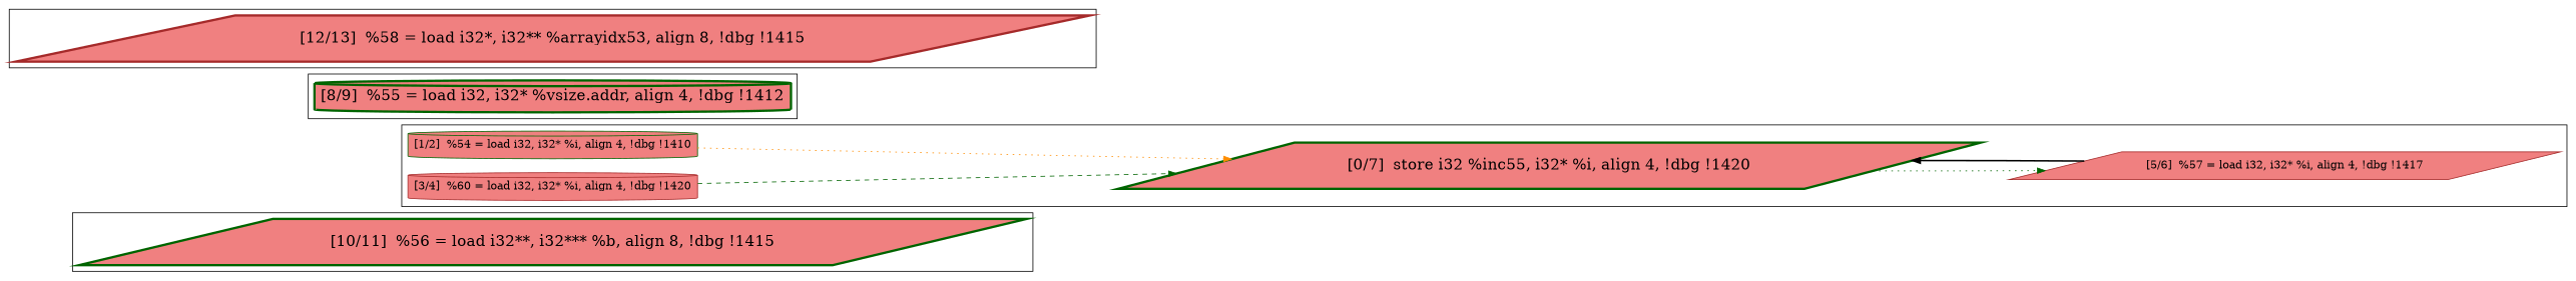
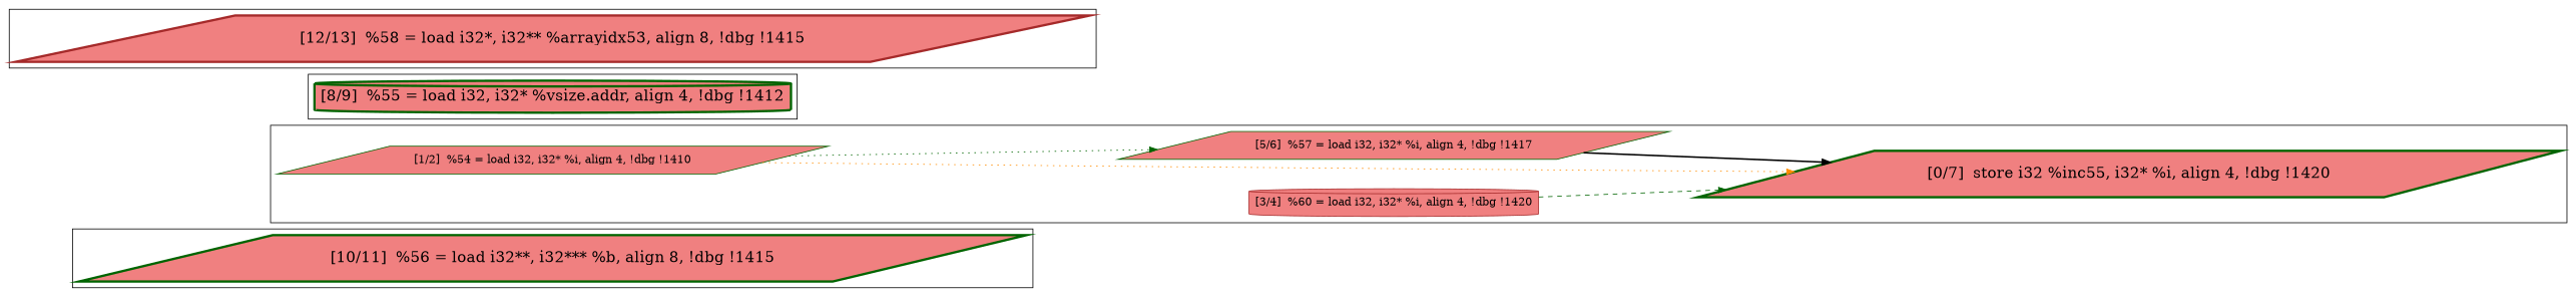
  digraph {
    rankdir=LR
    node [color=darkgreen fillcolor=lightcoral fontsize=20 penwidth=3.0 shape=parallelogram style=filled]
    edge [color=darkgreen style=dotted]
    n1 [label="[10/11]  %56 = load i32**, i32*** %b, align 8, !dbg !1415"]
-   n2 [label="[1/2]  %54 = load i32, i32* %i, align 4, !dbg !1410" shape=cylinder fontsize="" penwidth=""]
+   n2 [label="[1/2]  %54 = load i32, i32* %i, align 4, !dbg !1410" fontsize="" penwidth=""]
    n3 [label="[0/7]  store i32 %inc55, i32* %i, align 4, !dbg !1420"]
    n4 [color=brown label="[3/4]  %60 = load i32, i32* %i, align 4, !dbg !1420" shape=cylinder fontsize="" penwidth=""]
-   n5 [color=brown label="[5/6]  %57 = load i32, i32* %i, align 4, !dbg !1417" fontsize="" penwidth=""]
+   n5 [label="[5/6]  %57 = load i32, i32* %i, align 4, !dbg !1417" fontsize="" penwidth=""]
    n6 [label="[8/9]  %55 = load i32, i32* %vsize.addr, align 4, !dbg !1412" shape=cylinder]
    n7 [color=brown label="[12/13]  %58 = load i32*, i32** %arrayidx53, align 8, !dbg !1415"]
    subgraph cluster_1 {
      n1
    }
    subgraph cluster_2 {
      n2
      n3
      n4
      n5
    }
    subgraph cluster_3 {
      n6
    }
    subgraph cluster_4 {
      n7
    }
    n2 -> n3 [color=darkorange]
-   n3 -> n5
+   n2 -> n5
    n4 -> n3 [style=dashed]
    n5 -> n3 [color=black style=bold]
  }
